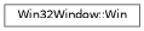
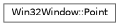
  digraph {
    rankdir=TB
-   n1 [color=grey40 fillcolor=white fontname=Helvetica fontsize=10 height=0.2 label="Win32Window::Win" shape=box style=filled width=0.4]
+   n1 [color=grey40 fillcolor=white fontname=Helvetica fontsize=10 height=0.2 label="Win32Window::Point" shape=box style=filled width=0.4]
  }
